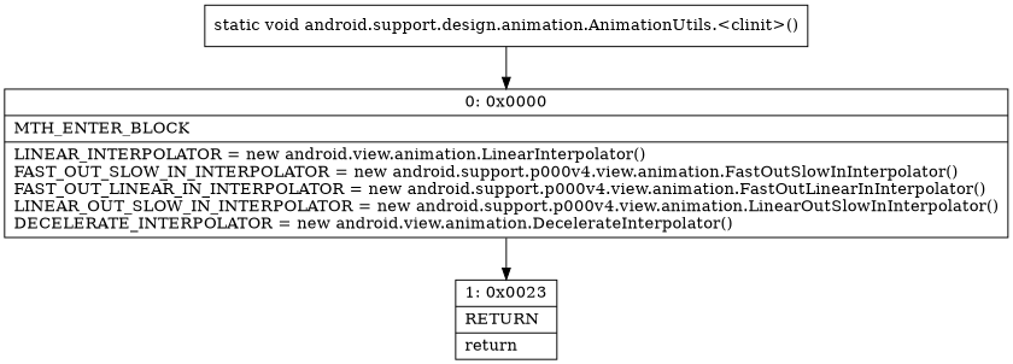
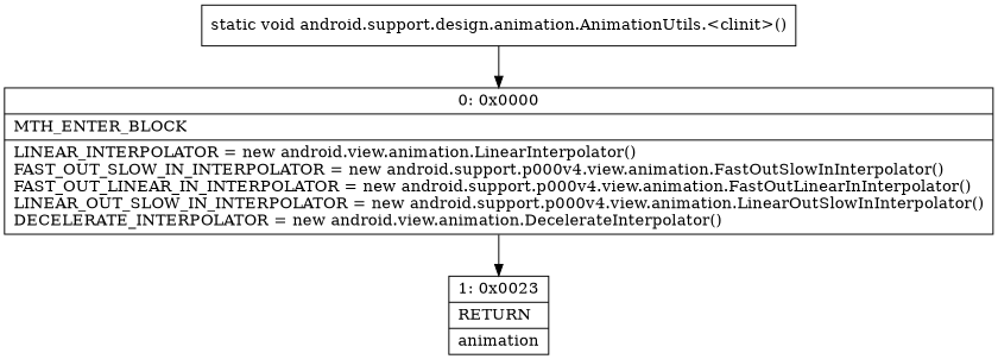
  digraph {
    node [shape=record]
    n1 [label="{0\:\ 0x0000|MTH_ENTER_BLOCK\l|LINEAR_INTERPOLATOR = new android.view.animation.LinearInterpolator()\lFAST_OUT_SLOW_IN_INTERPOLATOR = new android.support.p000v4.view.animation.FastOutSlowInInterpolator()\lFAST_OUT_LINEAR_IN_INTERPOLATOR = new android.support.p000v4.view.animation.FastOutLinearInInterpolator()\lLINEAR_OUT_SLOW_IN_INTERPOLATOR = new android.support.p000v4.view.animation.LinearOutSlowInInterpolator()\lDECELERATE_INTERPOLATOR = new android.view.animation.DecelerateInterpolator()\l}"]
-   n2 [label="{1\:\ 0x0023|RETURN\l|return\l}"]
+   n2 [label="{1\:\ 0x0023|RETURN\l|animation\l}"]
    n3 [label="{static void android.support.design.animation.AnimationUtils.\<clinit\>() }"]
    n1 -> n2
    n3 -> n1
  }
